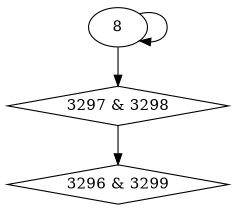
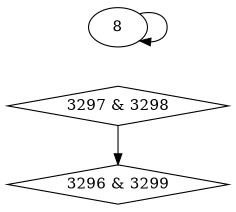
  digraph {
    node [shape=diamond]
    n1 [label="3296 & 3299"]
    n2 [label="3297 & 3298"]
    n3 [label=8 shape=""]
    n2 -> n1
-   n3 -> n2
    n3 -> n3
  }
